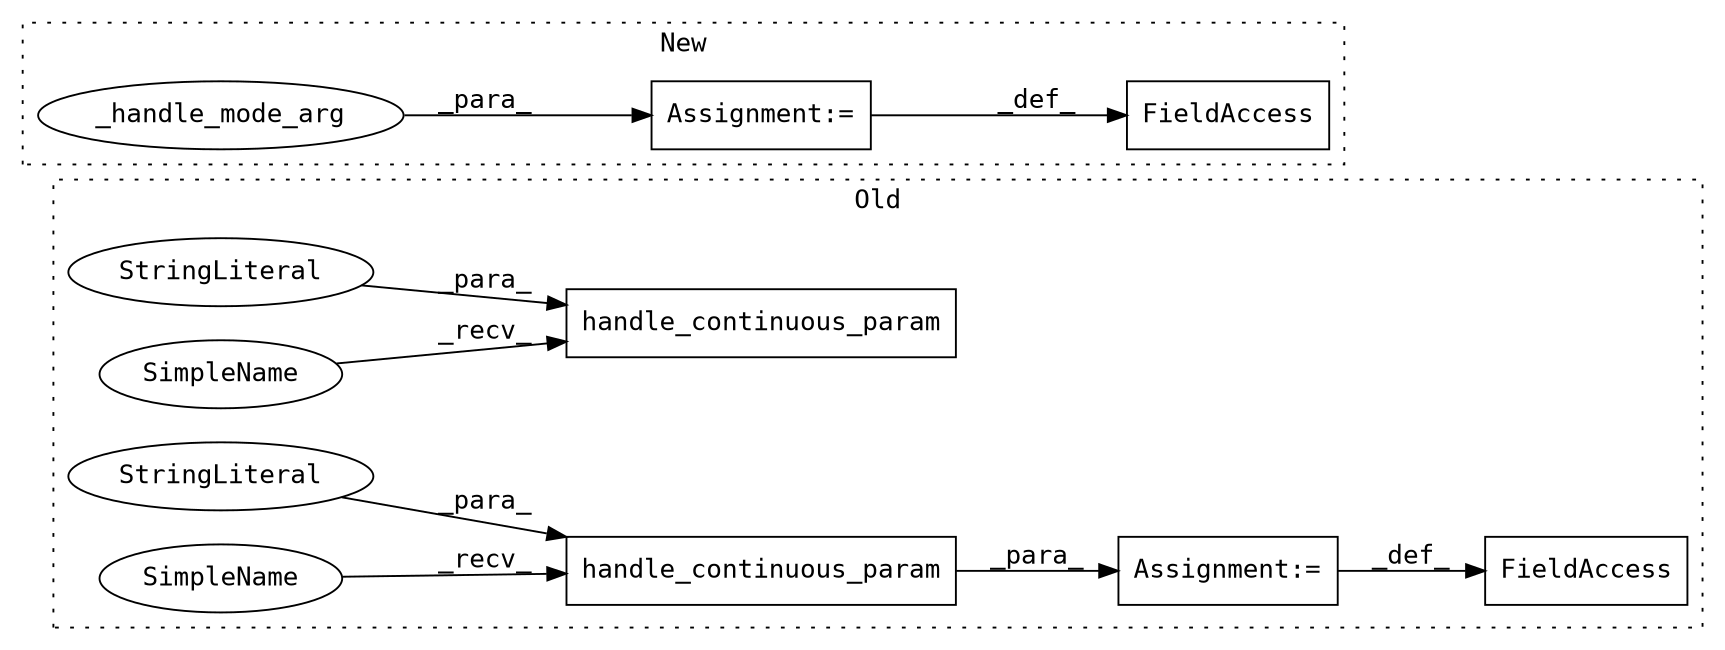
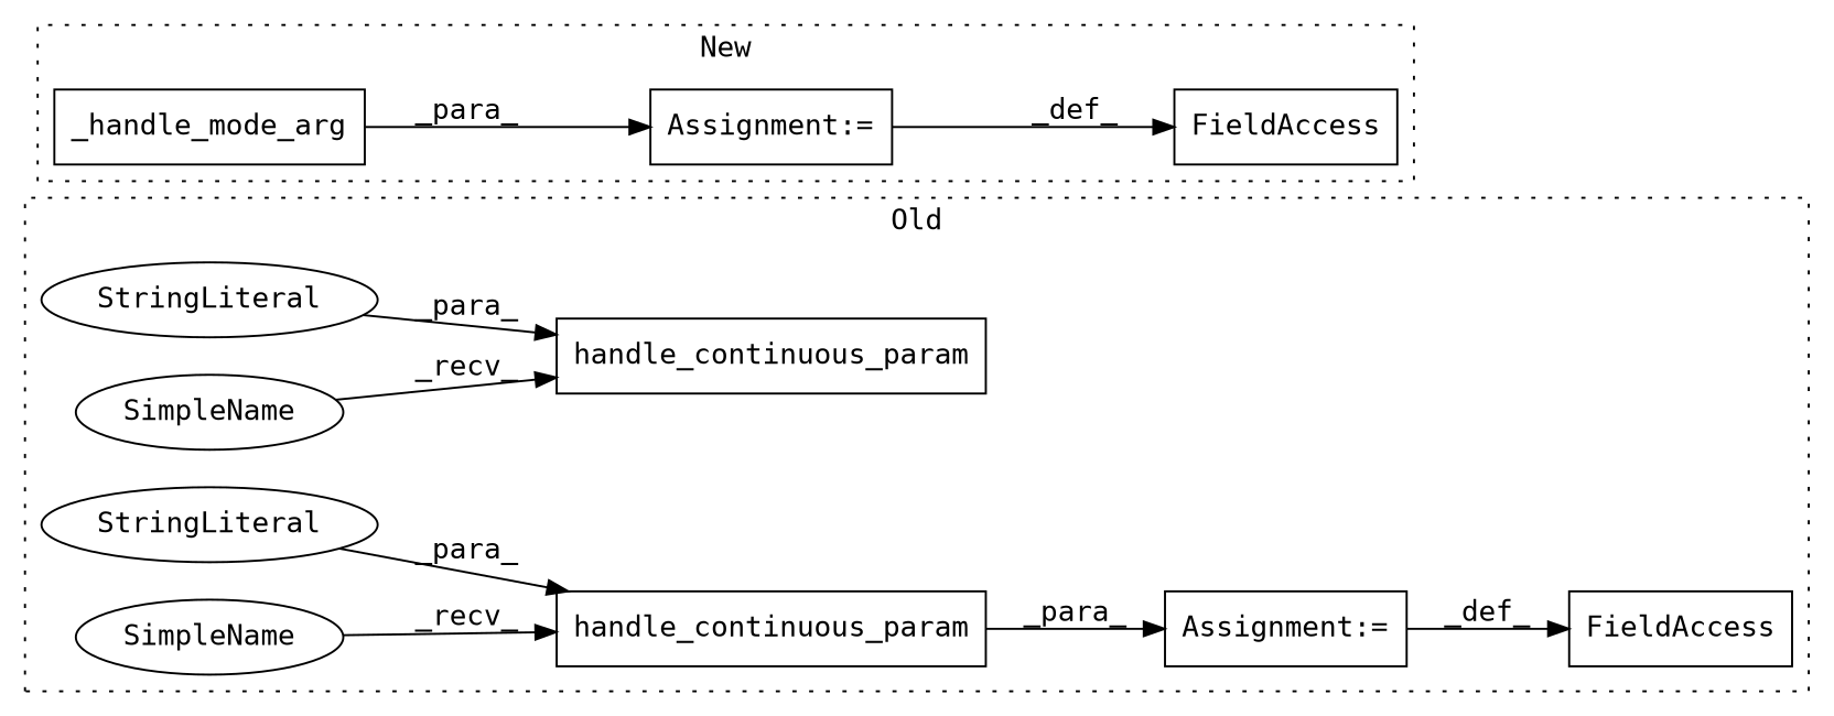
  digraph {
    rankdir=LR
    fontname="DejaVu Sans Mono"
    node [a=32 l=1 shape=box fontname="DejaVu Sans Mono"]
    edge [fontname="DejaVu Sans Mono"]
    n1 [l="24,2" label=handle_continuous_param s="10549,10639"]
    n2 [a=45 l=21 label=StringLiteral s=10593 shape=ellipse]
    n3 [a=22 l=24 label=FieldAccess s=10513]
    n4 [a=7 label="Assignment:=" s=10537]
    n5 [l="24,1" label=handle_continuous_param s="10377,10414"]
    n6 [a=45 l=7 label=StringLiteral s=10407 shape=ellipse]
    n7 [a=42 l=10 label=SimpleName s=10366 shape=ellipse]
    n8 [a=42 l=10 label=SimpleName s=10538 shape=ellipse]
-   n9 [l="17,1" label=_handle_mode_arg s="89355,89376" shape=ellipse]
+   n9 [l="17,1" label=_handle_mode_arg s="89355,89376"]
    n10 [a=22 l=9 label=FieldAccess s=89340]
    n11 [a=7 label="Assignment:=" s=89349]
    subgraph cluster_1 {
      label=Old
      style=dotted
      n1
      n2
      n3
      n4
      n5
      n6
      n7
      n8
    }
    subgraph cluster_2 {
      label=New
      style=dotted
      n9
      n10
      n11
    }
    n1 -> n4 [label=_para_]
    n2 -> n1 [label=_para_]
    n4 -> n3 [label=_def_]
    n6 -> n5 [label=_para_]
    n7 -> n5 [label=_recv_]
    n8 -> n1 [label=_recv_]
    n9 -> n11 [label=_para_]
    n11 -> n10 [label=_def_]
  }
